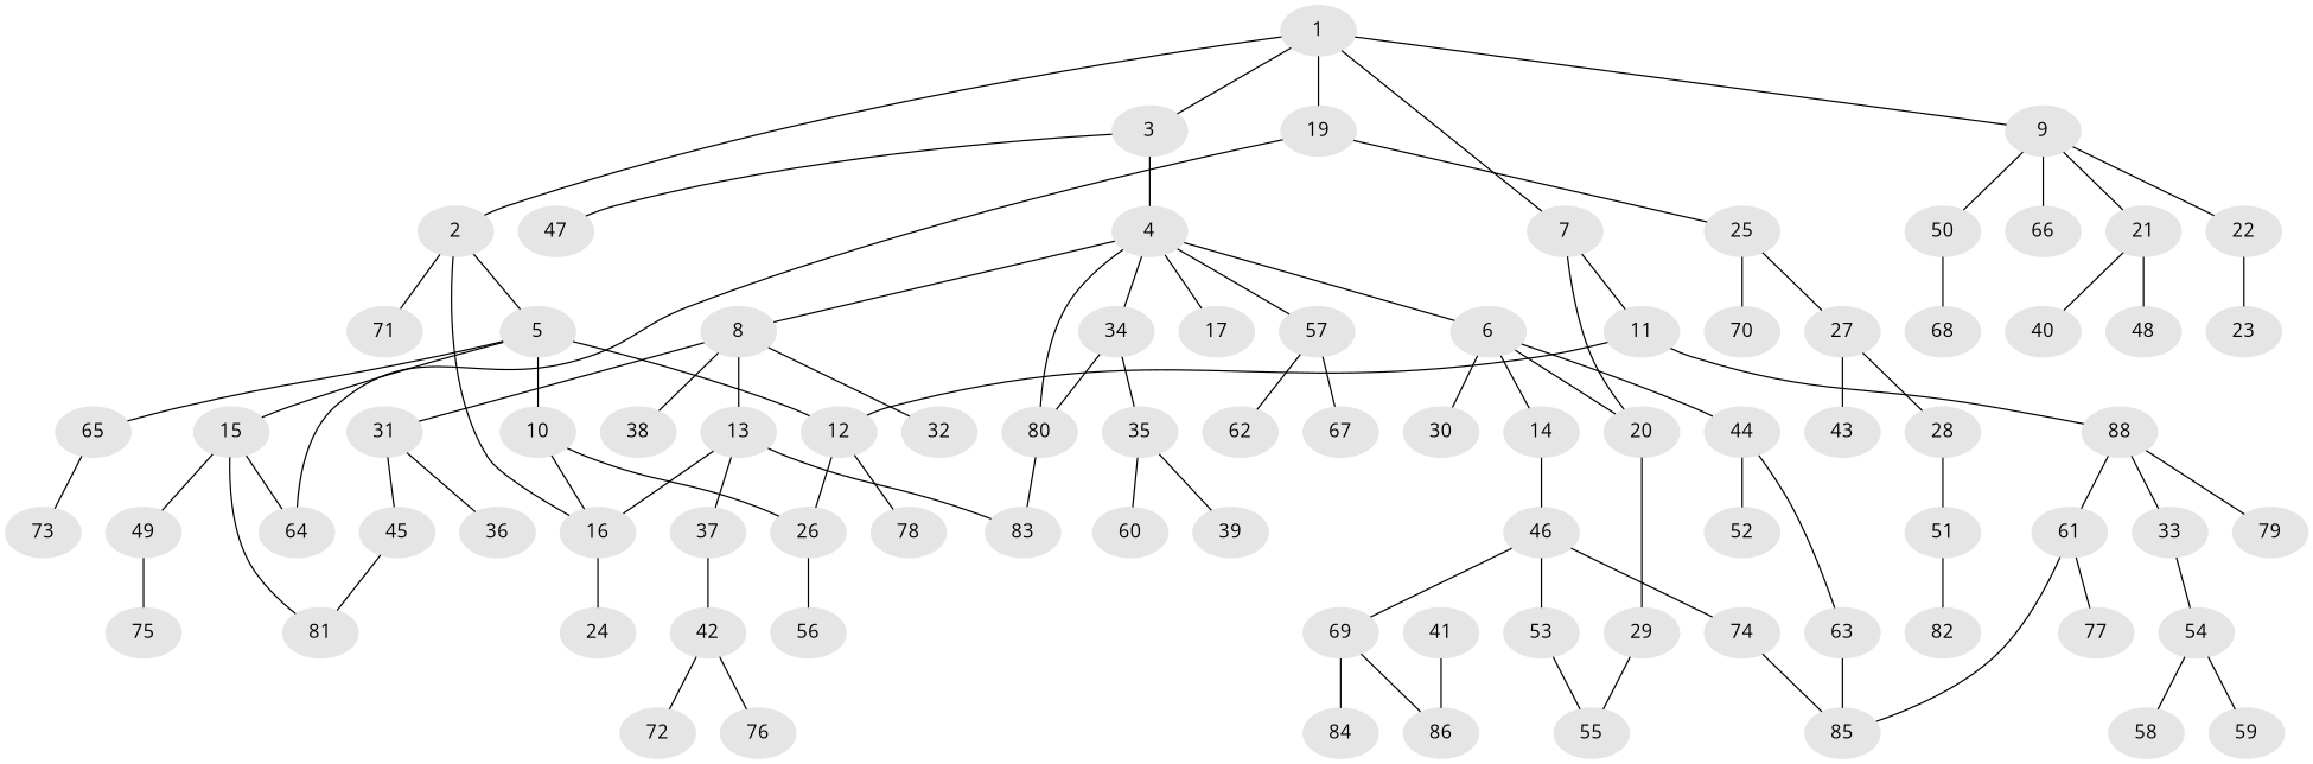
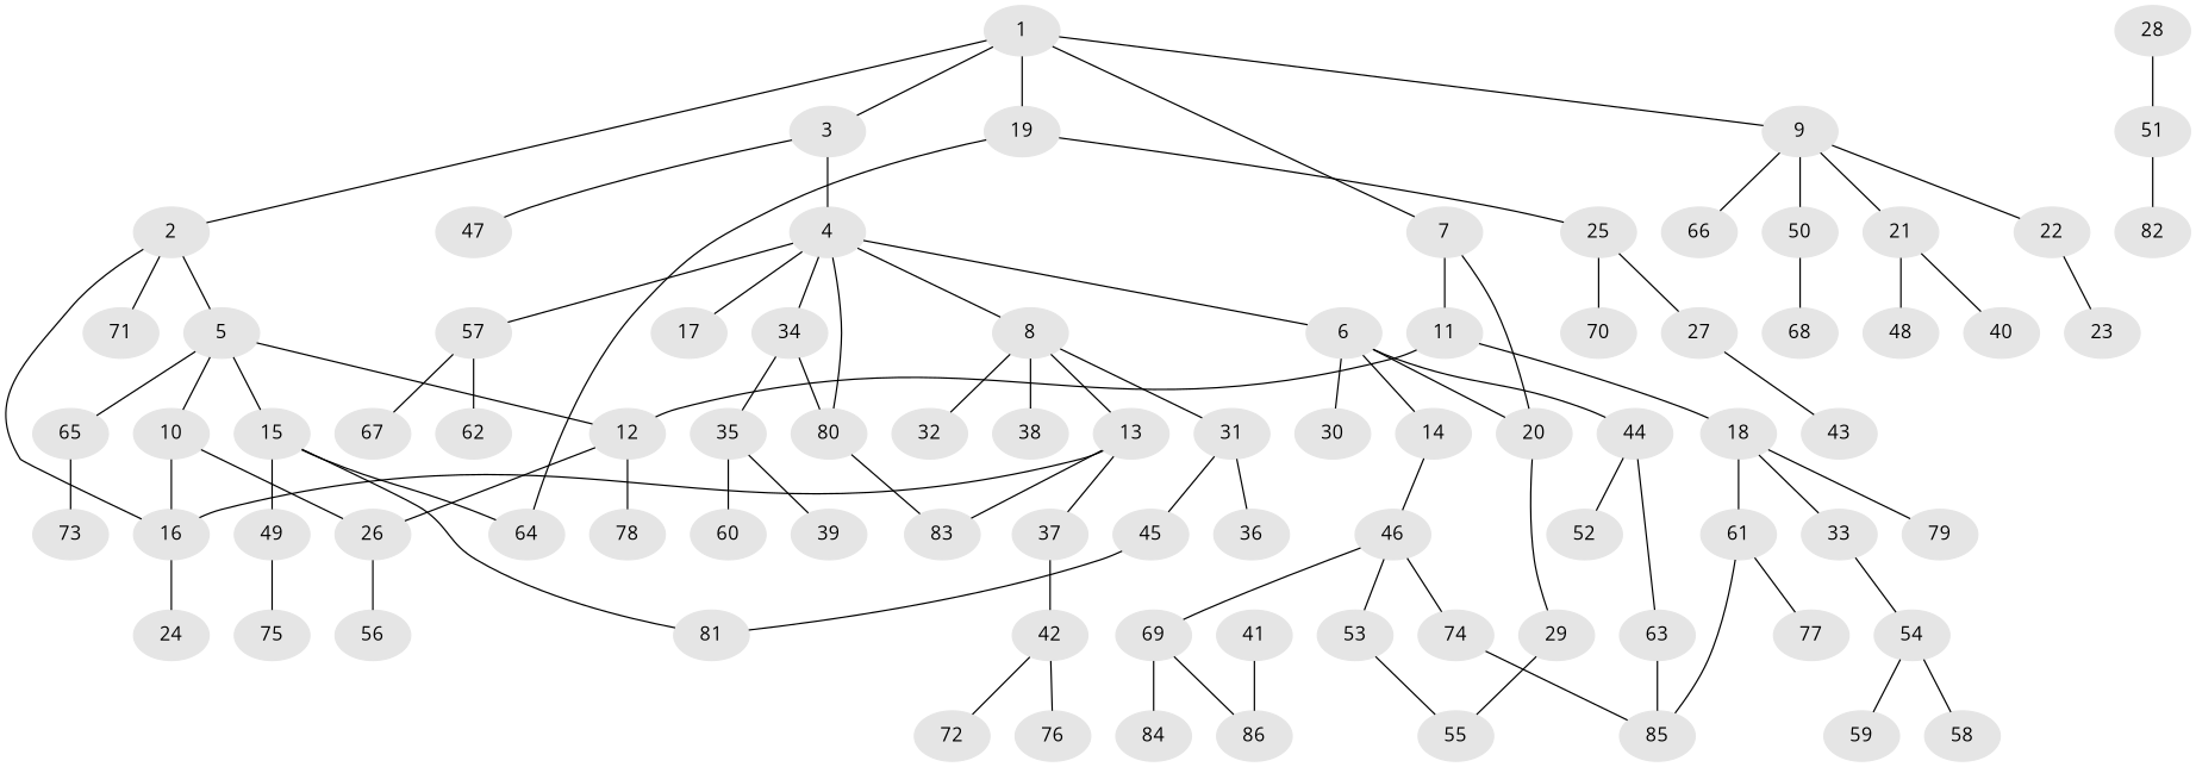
  graph {
    fontname="Open Sans"
    node [color=gray90 fontname="Open Sans" style=filled]
    edge [fontname="Open Sans"]
    1
    2
    3
    7
    9
    19
    5
    16
    71
    4
    47
    20
    11
    21
    22
    50
    66
    64
    25
    10
    12
    15
    65
    24
    6
    8
    17
    34
    57
    80
    14
    30
    44
    13
    31
    32
    38
    35
    62
    67
    83
    26
    78
    49
    81
    73
    46
    29
    52
    63
-   18 [label=88]
+   18
    37
    36
    45
    40
    48
    23
    68
    56
    33
    61
    79
    42
    53
    74
    69
    75
    54
    77
    85
    27
    70
    55
    28
    43
    51
    82
    58
    59
    39
    60
    41
    86
    72
    76
    84
    1 -- 2
    1 -- 3
    1 -- 7
    1 -- 9
    1 -- 19
    2 -- 5
    2 -- 16
    2 -- 71
    3 -- 4
    3 -- 47
    7 -- 20
    7 -- 11
    9 -- 21
    9 -- 22
    9 -- 50
    9 -- 66
    19 -- 64
    19 -- 25
    5 -- 10
    5 -- 12
    5 -- 15
    5 -- 65
    16 -- 24
    4 -- 6
    4 -- 8
    4 -- 17
    4 -- 34
    4 -- 57
    4 -- 80
    20 -- 29
    11 -- 12
    11 -- 18
    21 -- 40
    21 -- 48
    22 -- 23
    50 -- 68
    25 -- 27
    25 -- 70
    10 -- 16
    10 -- 26
    12 -- 26
    12 -- 78
    15 -- 64
    15 -- 49
    15 -- 81
    65 -- 73
    6 -- 20
    6 -- 14
    6 -- 30
    6 -- 44
    8 -- 13
    8 -- 31
    8 -- 32
    8 -- 38
    34 -- 80
    34 -- 35
    57 -- 62
    57 -- 67
    80 -- 83
    14 -- 46
    44 -- 52
    44 -- 63
    13 -- 16
    13 -- 83
    13 -- 37
    31 -- 36
    31 -- 45
    35 -- 39
    35 -- 60
    26 -- 56
    49 -- 75
    46 -- 53
    46 -- 74
    46 -- 69
    29 -- 55
    63 -- 85
    18 -- 33
    18 -- 61
    18 -- 79
    37 -- 42
    45 -- 81
    33 -- 54
    61 -- 77
    61 -- 85
    42 -- 72
    42 -- 76
    53 -- 55
    74 -- 85
    69 -- 86
    69 -- 84
    54 -- 58
    54 -- 59
-   27 -- 28
    27 -- 43
    28 -- 51
    51 -- 82
    41 -- 86
  }
